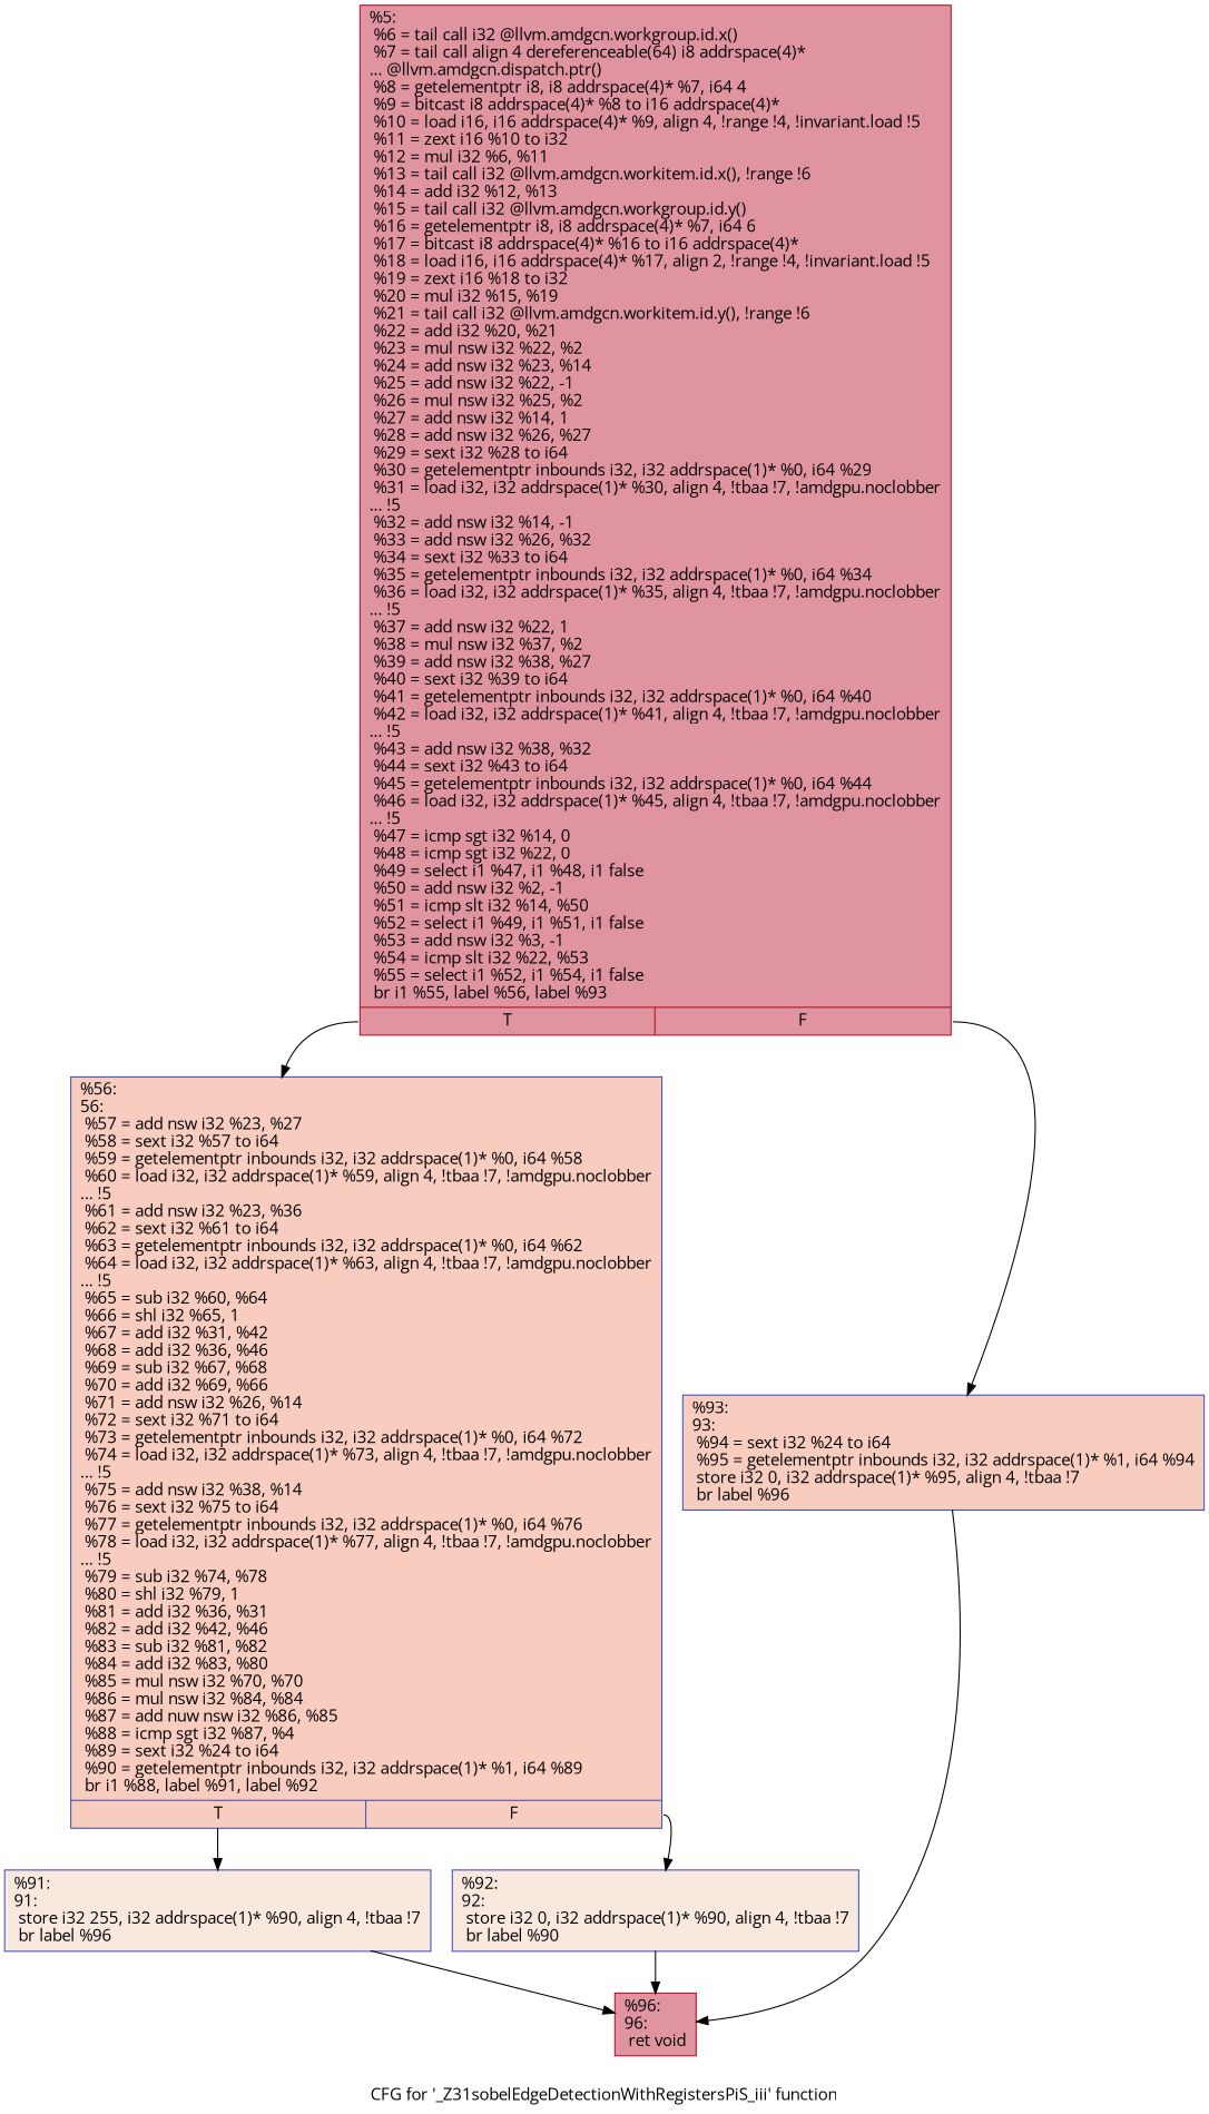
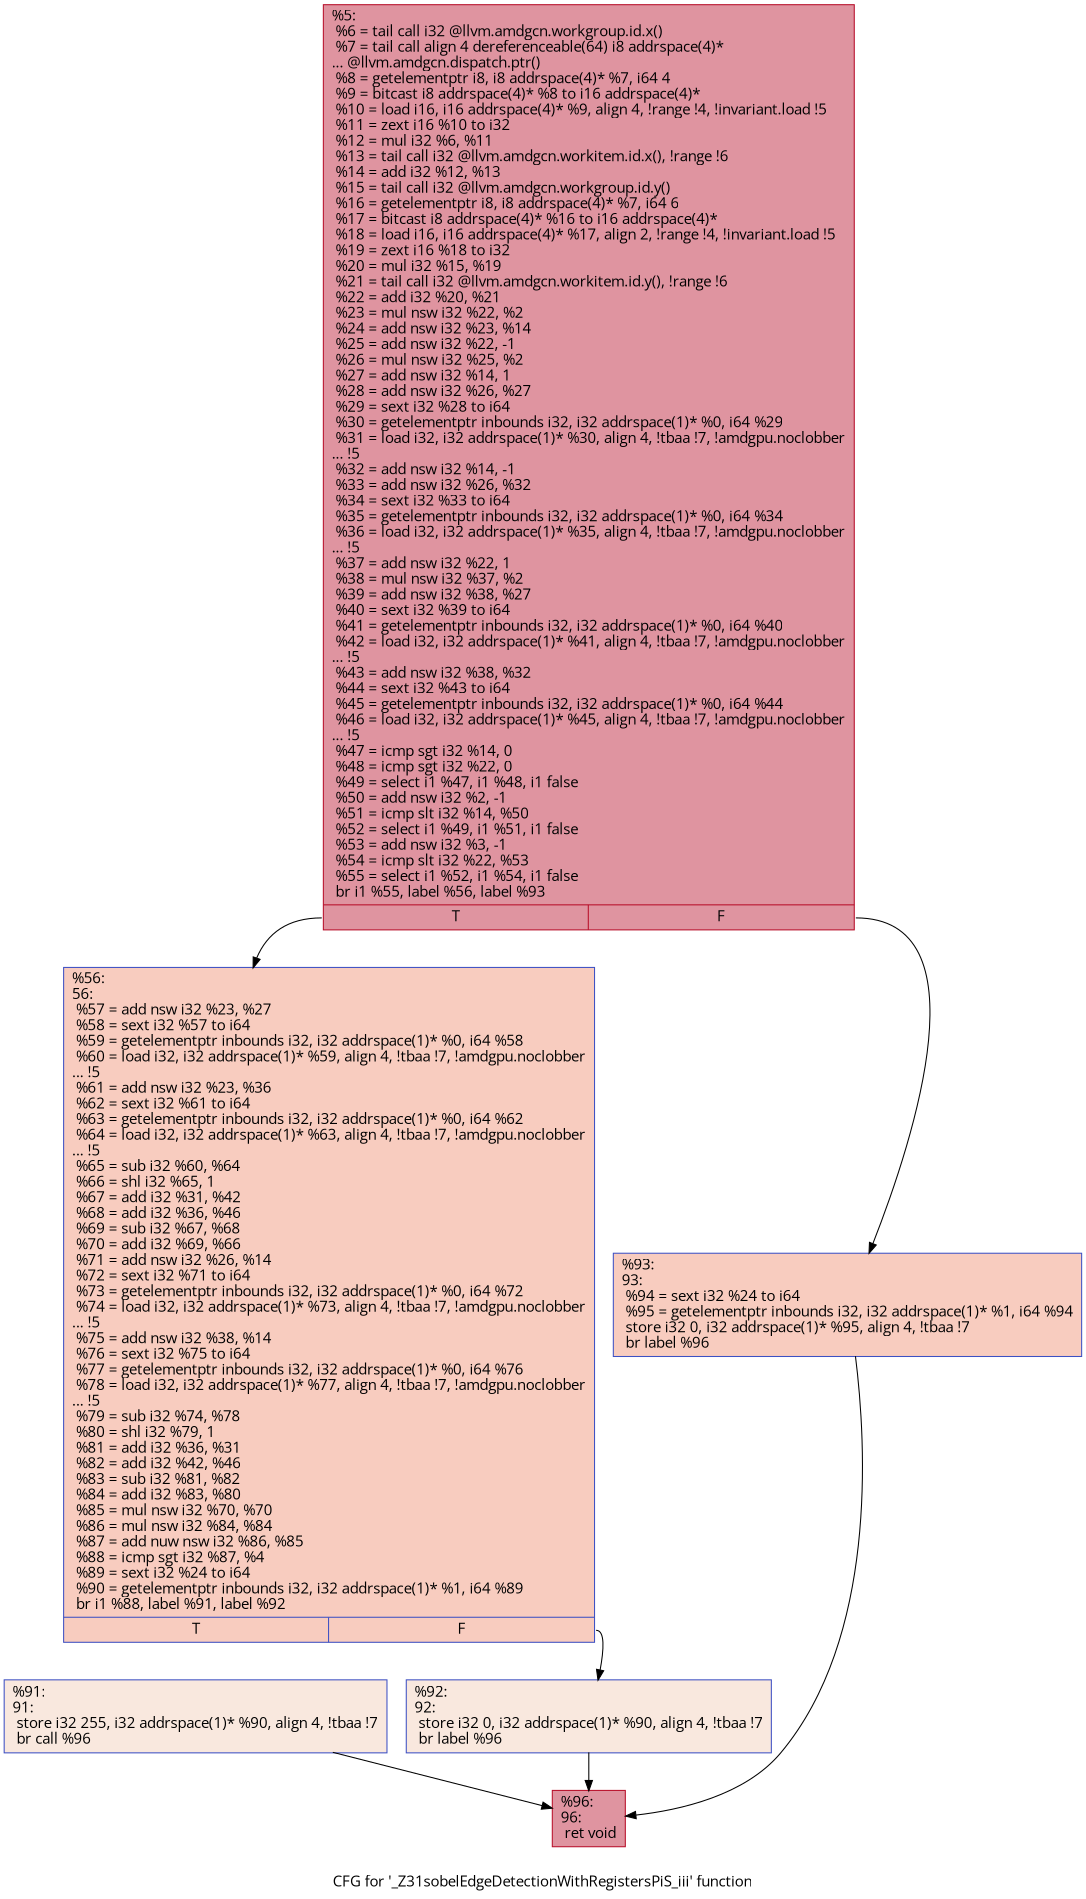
  digraph {
    fontname="Open Sans"
    label="CFG for '_Z31sobelEdgeDetectionWithRegistersPiS_iii' function"
    node [color="#3d50c3ff" fillcolor="#b70d2870" fontname="Open Sans" shape=record style=filled]
    edge [fontname="Open Sans"]
    n1 [color="#b70d28ff" label="{%5:\l  %6 = tail call i32 @llvm.amdgcn.workgroup.id.x()\l  %7 = tail call align 4 dereferenceable(64) i8 addrspace(4)*\l... @llvm.amdgcn.dispatch.ptr()\l  %8 = getelementptr i8, i8 addrspace(4)* %7, i64 4\l  %9 = bitcast i8 addrspace(4)* %8 to i16 addrspace(4)*\l  %10 = load i16, i16 addrspace(4)* %9, align 4, !range !4, !invariant.load !5\l  %11 = zext i16 %10 to i32\l  %12 = mul i32 %6, %11\l  %13 = tail call i32 @llvm.amdgcn.workitem.id.x(), !range !6\l  %14 = add i32 %12, %13\l  %15 = tail call i32 @llvm.amdgcn.workgroup.id.y()\l  %16 = getelementptr i8, i8 addrspace(4)* %7, i64 6\l  %17 = bitcast i8 addrspace(4)* %16 to i16 addrspace(4)*\l  %18 = load i16, i16 addrspace(4)* %17, align 2, !range !4, !invariant.load !5\l  %19 = zext i16 %18 to i32\l  %20 = mul i32 %15, %19\l  %21 = tail call i32 @llvm.amdgcn.workitem.id.y(), !range !6\l  %22 = add i32 %20, %21\l  %23 = mul nsw i32 %22, %2\l  %24 = add nsw i32 %23, %14\l  %25 = add nsw i32 %22, -1\l  %26 = mul nsw i32 %25, %2\l  %27 = add nsw i32 %14, 1\l  %28 = add nsw i32 %26, %27\l  %29 = sext i32 %28 to i64\l  %30 = getelementptr inbounds i32, i32 addrspace(1)* %0, i64 %29\l  %31 = load i32, i32 addrspace(1)* %30, align 4, !tbaa !7, !amdgpu.noclobber\l... !5\l  %32 = add nsw i32 %14, -1\l  %33 = add nsw i32 %26, %32\l  %34 = sext i32 %33 to i64\l  %35 = getelementptr inbounds i32, i32 addrspace(1)* %0, i64 %34\l  %36 = load i32, i32 addrspace(1)* %35, align 4, !tbaa !7, !amdgpu.noclobber\l... !5\l  %37 = add nsw i32 %22, 1\l  %38 = mul nsw i32 %37, %2\l  %39 = add nsw i32 %38, %27\l  %40 = sext i32 %39 to i64\l  %41 = getelementptr inbounds i32, i32 addrspace(1)* %0, i64 %40\l  %42 = load i32, i32 addrspace(1)* %41, align 4, !tbaa !7, !amdgpu.noclobber\l... !5\l  %43 = add nsw i32 %38, %32\l  %44 = sext i32 %43 to i64\l  %45 = getelementptr inbounds i32, i32 addrspace(1)* %0, i64 %44\l  %46 = load i32, i32 addrspace(1)* %45, align 4, !tbaa !7, !amdgpu.noclobber\l... !5\l  %47 = icmp sgt i32 %14, 0\l  %48 = icmp sgt i32 %22, 0\l  %49 = select i1 %47, i1 %48, i1 false\l  %50 = add nsw i32 %2, -1\l  %51 = icmp slt i32 %14, %50\l  %52 = select i1 %49, i1 %51, i1 false\l  %53 = add nsw i32 %3, -1\l  %54 = icmp slt i32 %22, %53\l  %55 = select i1 %52, i1 %54, i1 false\l  br i1 %55, label %56, label %93\l|{<s0>T|<s1>F}}"]
    n2 [fillcolor="#f08b6e70" label="{%56:\l56:                                               \l  %57 = add nsw i32 %23, %27\l  %58 = sext i32 %57 to i64\l  %59 = getelementptr inbounds i32, i32 addrspace(1)* %0, i64 %58\l  %60 = load i32, i32 addrspace(1)* %59, align 4, !tbaa !7, !amdgpu.noclobber\l... !5\l  %61 = add nsw i32 %23, %36\l  %62 = sext i32 %61 to i64\l  %63 = getelementptr inbounds i32, i32 addrspace(1)* %0, i64 %62\l  %64 = load i32, i32 addrspace(1)* %63, align 4, !tbaa !7, !amdgpu.noclobber\l... !5\l  %65 = sub i32 %60, %64\l  %66 = shl i32 %65, 1\l  %67 = add i32 %31, %42\l  %68 = add i32 %36, %46\l  %69 = sub i32 %67, %68\l  %70 = add i32 %69, %66\l  %71 = add nsw i32 %26, %14\l  %72 = sext i32 %71 to i64\l  %73 = getelementptr inbounds i32, i32 addrspace(1)* %0, i64 %72\l  %74 = load i32, i32 addrspace(1)* %73, align 4, !tbaa !7, !amdgpu.noclobber\l... !5\l  %75 = add nsw i32 %38, %14\l  %76 = sext i32 %75 to i64\l  %77 = getelementptr inbounds i32, i32 addrspace(1)* %0, i64 %76\l  %78 = load i32, i32 addrspace(1)* %77, align 4, !tbaa !7, !amdgpu.noclobber\l... !5\l  %79 = sub i32 %74, %78\l  %80 = shl i32 %79, 1\l  %81 = add i32 %36, %31\l  %82 = add i32 %42, %46\l  %83 = sub i32 %81, %82\l  %84 = add i32 %83, %80\l  %85 = mul nsw i32 %70, %70\l  %86 = mul nsw i32 %84, %84\l  %87 = add nuw nsw i32 %86, %85\l  %88 = icmp sgt i32 %87, %4\l  %89 = sext i32 %24 to i64\l  %90 = getelementptr inbounds i32, i32 addrspace(1)* %1, i64 %89\l  br i1 %88, label %91, label %92\l|{<s0>T|<s1>F}}"]
    n3 [fillcolor="#f08b6e70" label="{%93:\l93:                                               \l  %94 = sext i32 %24 to i64\l  %95 = getelementptr inbounds i32, i32 addrspace(1)* %1, i64 %94\l  store i32 0, i32 addrspace(1)* %95, align 4, !tbaa !7\l  br label %96\l}"]
-   n4 [fillcolor="#f2cab570" label="{%91:\l91:                                               \l  store i32 255, i32 addrspace(1)* %90, align 4, !tbaa !7\l  br label %96\l}"]
-   n5 [fillcolor="#f2cab570" label="{%92:\l92:                                               \l  store i32 0, i32 addrspace(1)* %90, align 4, !tbaa !7\l  br label %90\l}"]
+   n4 [fillcolor="#f2cab570" label="{%91:\l91:                                               \l  store i32 255, i32 addrspace(1)* %90, align 4, !tbaa !7\l  br call %96\l}"]
+   n5 [fillcolor="#f2cab570" label="{%92:\l92:                                               \l  store i32 0, i32 addrspace(1)* %90, align 4, !tbaa !7\l  br label %96\l}"]
    n6 [color="#b70d28ff" label="{%96:\l96:                                               \l  ret void\l}"]
    n1 -> n2 [tailport=s0]
    n1 -> n3 [tailport=s1]
-   n2 -> n4 [tailport=s0]
    n2 -> n5 [tailport=s1]
    n3 -> n6
    n4 -> n6
    n5 -> n6
  }
